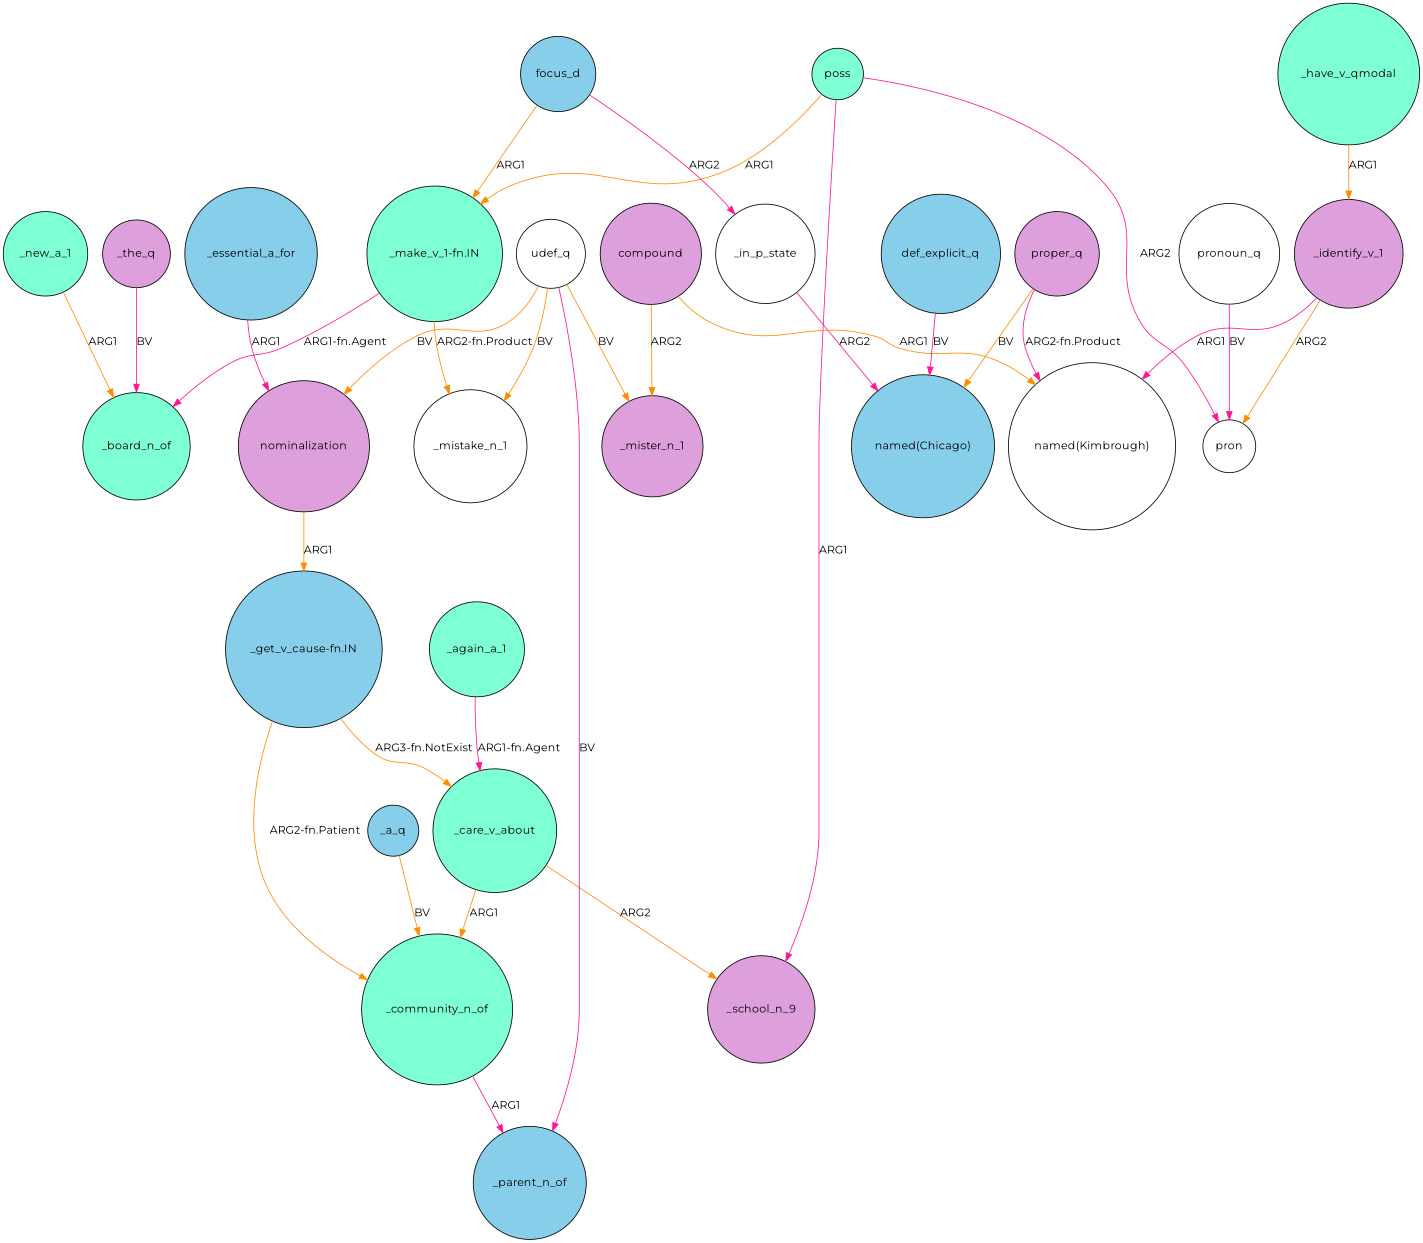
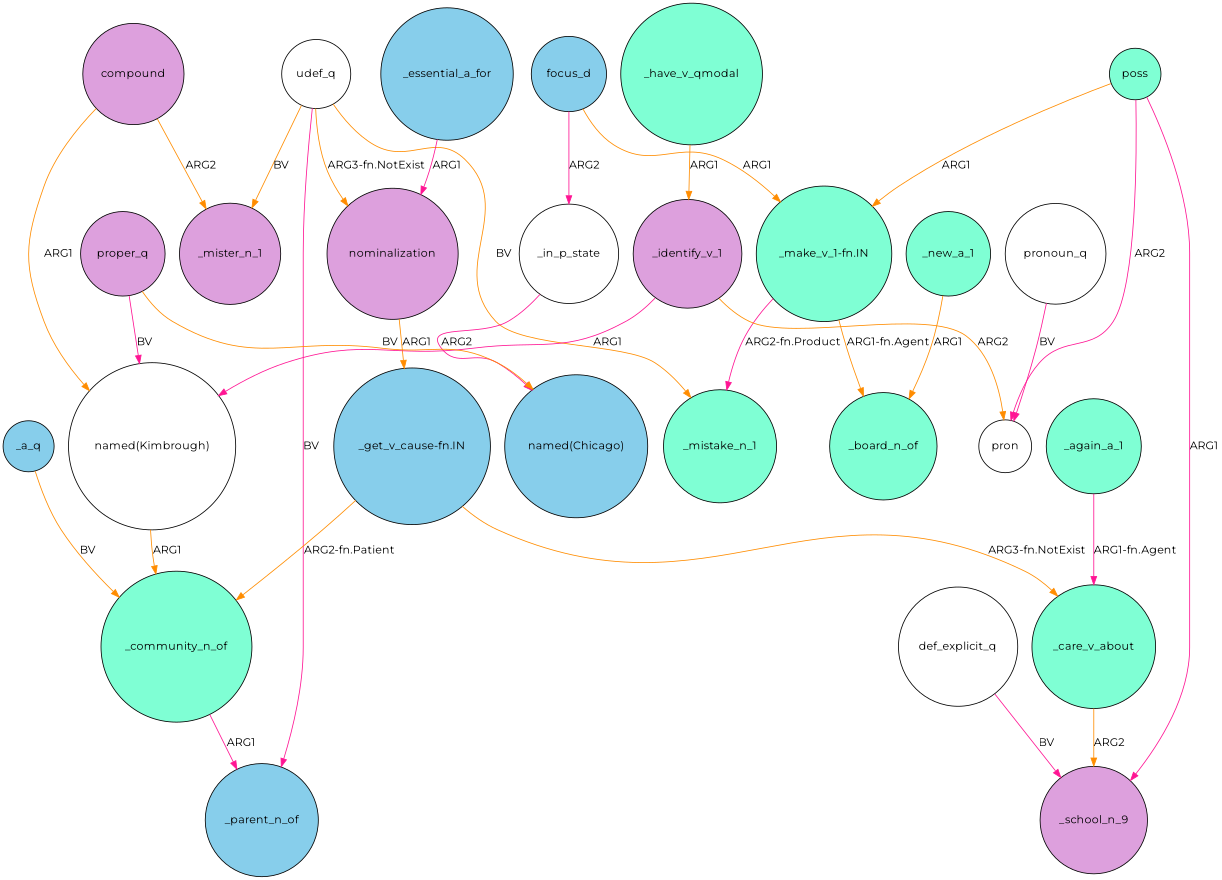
  digraph {
    fontname=Montserrat
    node [fillcolor=aquamarine fontname=Montserrat shape=circle style=filled]
    edge [color=darkorange fontname=Montserrat]
    _care_v_about
    _community_n_of
    n3 [fillcolor=plum label=_school_n_9]
    _parent_n_of [fillcolor=skyblue]
    udef_q [fillcolor=white]
    _mister_n_1 [fillcolor=plum]
-   _mistake_n_1 [fillcolor=white]
+   _mistake_n_1
    nominalization [fillcolor=plum]
    "_get_v_cause-fn.IN" [fillcolor=skyblue]
    poss
    pron [fillcolor=white]
    "_make_v_1-fn.IN"
    focus_d [fillcolor=skyblue]
    _in_p_state [fillcolor=white]
    _board_n_of
    "named(Chicago)" [fillcolor=skyblue]
    compound [fillcolor=plum]
    "named(Kimbrough)" [fillcolor=white]
    _again_a_1
    _identify_v_1 [fillcolor=plum]
    _have_v_qmodal
    _new_a_1
    _a_q [fillcolor=skyblue]
    pronoun_q [fillcolor=white]
-   _the_q [fillcolor=plum]
    proper_q [fillcolor=plum]
-   def_explicit_q [fillcolor=skyblue]
+   def_explicit_q [fillcolor=white]
    _essential_a_for [fillcolor=skyblue]
-   _care_v_about -> _community_n_of [label=ARG1]
+   "named(Kimbrough)" -> _community_n_of [label=ARG1]
    _care_v_about -> n3 [label=ARG2]
    _community_n_of -> _parent_n_of [color=deeppink label=ARG1]
    udef_q -> _parent_n_of [color=deeppink label=BV]
    udef_q -> _mister_n_1 [label=BV]
    udef_q -> _mistake_n_1 [label=BV]
-   udef_q -> nominalization [label=BV]
+   udef_q -> nominalization [label="ARG3-fn.NotExist"]
    nominalization -> "_get_v_cause-fn.IN" [label=ARG1]
    "_get_v_cause-fn.IN" -> _care_v_about [label="ARG3-fn.NotExist"]
    "_get_v_cause-fn.IN" -> _community_n_of [label="ARG2-fn.Patient"]
    poss -> n3 [color=deeppink label=ARG1]
    poss -> pron [color=deeppink label=ARG2]
    poss -> "_make_v_1-fn.IN" [label=ARG1]
-   "_make_v_1-fn.IN" -> _mistake_n_1 [label="ARG2-fn.Product"]
-   "_make_v_1-fn.IN" -> _board_n_of [color=deeppink label="ARG1-fn.Agent"]
+   "_make_v_1-fn.IN" -> _mistake_n_1 [color=deeppink label="ARG2-fn.Product"]
+   "_make_v_1-fn.IN" -> _board_n_of [label="ARG1-fn.Agent"]
    focus_d -> "_make_v_1-fn.IN" [label=ARG1]
    focus_d -> _in_p_state [color=deeppink label=ARG2]
    _in_p_state -> "named(Chicago)" [color=deeppink label=ARG2]
    compound -> _mister_n_1 [label=ARG2]
    compound -> "named(Kimbrough)" [label=ARG1]
    _again_a_1 -> _care_v_about [color=deeppink label="ARG1-fn.Agent"]
    _identify_v_1 -> pron [label=ARG2]
    _identify_v_1 -> "named(Kimbrough)" [color=deeppink label=ARG1]
    _have_v_qmodal -> _identify_v_1 [label=ARG1]
    _new_a_1 -> _board_n_of [label=ARG1]
    _a_q -> _community_n_of [label=BV]
    pronoun_q -> pron [color=deeppink label=BV]
-   _the_q -> _board_n_of [color=deeppink label=BV]
    proper_q -> "named(Chicago)" [label=BV]
-   proper_q -> "named(Kimbrough)" [color=deeppink label="ARG2-fn.Product"]
-   def_explicit_q -> "named(Chicago)" [color=deeppink label=BV]
+   proper_q -> "named(Kimbrough)" [color=deeppink label=BV]
+   def_explicit_q -> n3 [color=deeppink label=BV]
    _essential_a_for -> nominalization [color=deeppink label=ARG1]
  }
